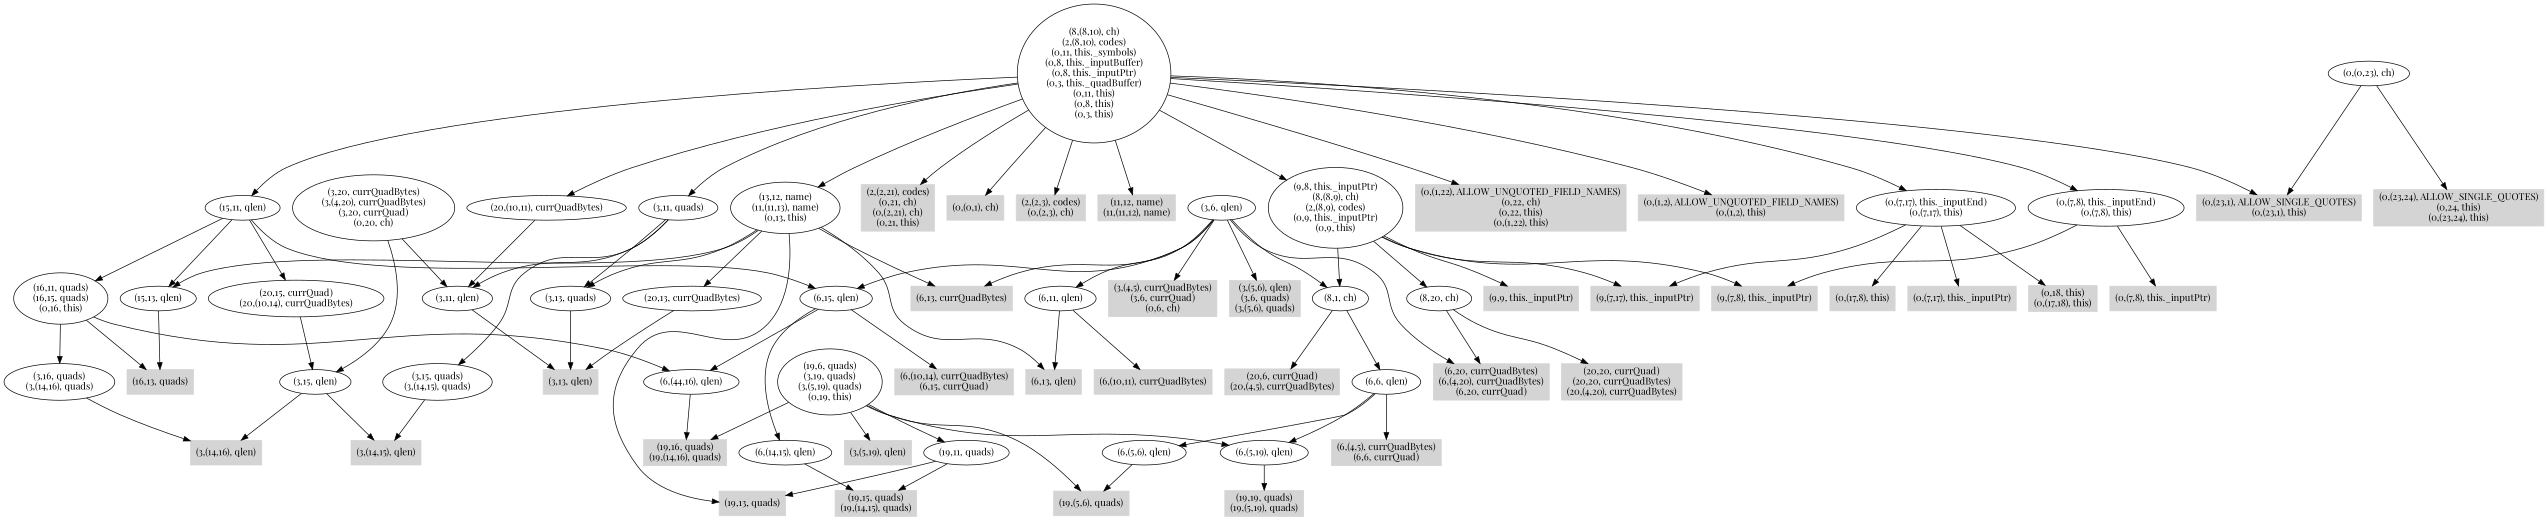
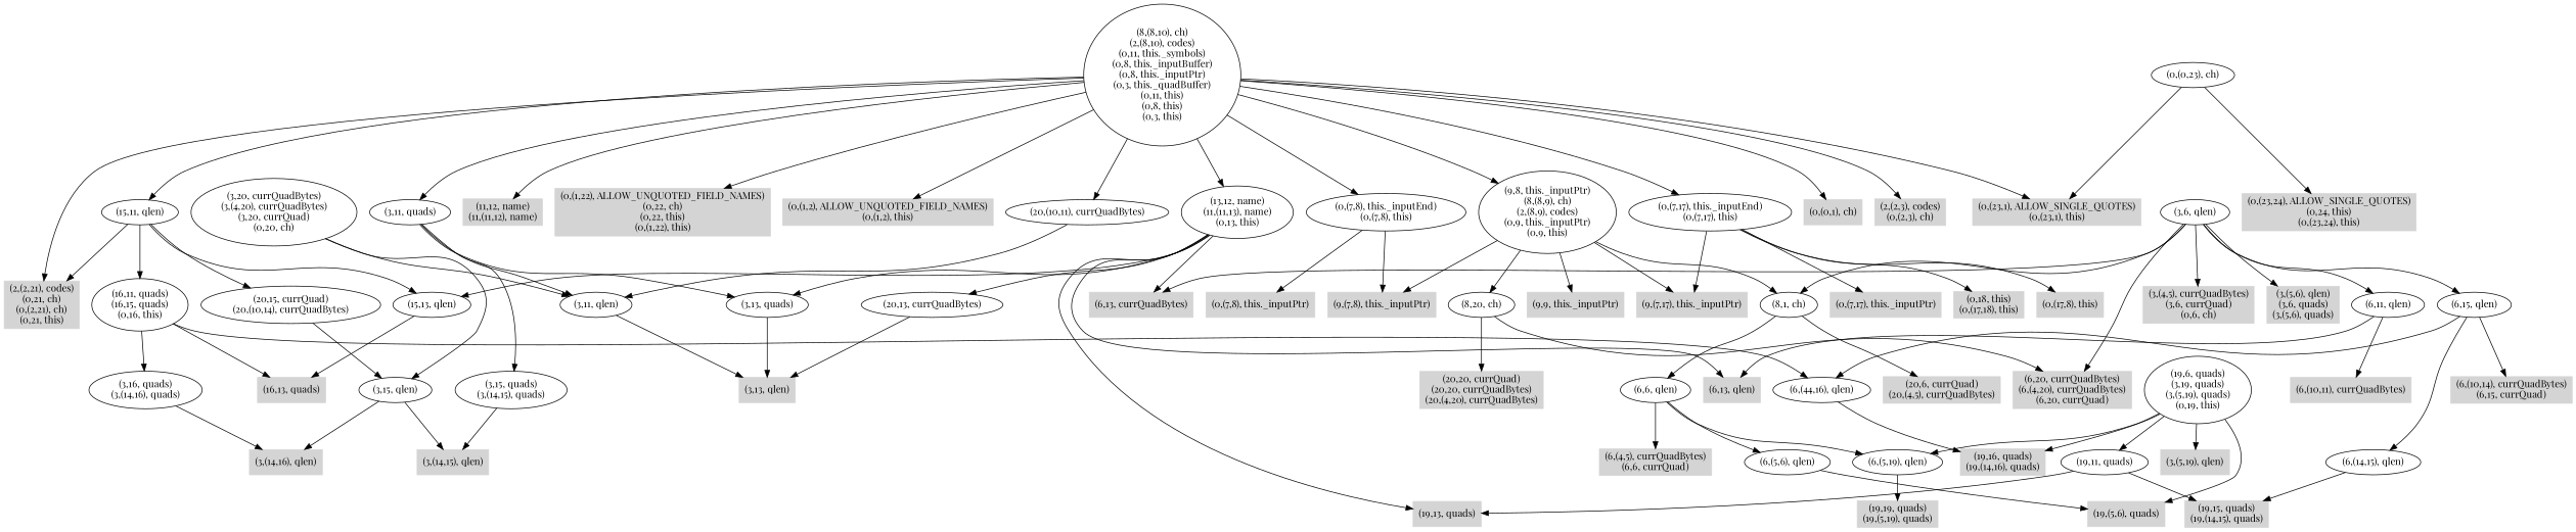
  digraph {
    fontname="Playfair Display"
    node [color=".0 .0 .83" fontname="Playfair Display" shape=box style=filled]
    edge [fontname="Playfair Display"]
    n1 [label="(0,(1,22), ALLOW_UNQUOTED_FIELD_NAMES)\n(0,22, ch)\n(0,22, this)\n(0,(1,22), this)"]
    n2 [label="(0,(1,2), ALLOW_UNQUOTED_FIELD_NAMES)\n(0,(1,2), this)"]
    n3 [label="(0,18, this)\n(0,(17,18), this)"]
    n4 [label="(0,(17,8), this)"]
    n5 [label="(0,(7,17), this._inputPtr)"]
    n6 [label="(9,(7,17), this._inputPtr)"]
    n7 [label="(0,(7,17), this._inputEnd)\n(0,(7,17), this)" color="" shape="" style=""]
    n8 [label="(0,(7,8), this._inputPtr)"]
    n9 [label="(9,(7,8), this._inputPtr)"]
    n10 [label="(0,(7,8), this._inputEnd)\n(0,(7,8), this)" color="" shape="" style=""]
    n11 [label="(20,20, currQuad)\n(20,20, currQuadBytes)\n(20,(4,20), currQuadBytes)"]
    n12 [label="(20,6, currQuad)\n(20,(4,5), currQuadBytes)"]
    n13 [label="(19,19, quads)\n(19,(5,19), quads)"]
    n14 [label="(19,(5,6), quads)"]
    n15 [label="(6,(5,19), qlen)" color="" shape="" style=""]
    n16 [label="(6,(5,6), qlen)" color="" shape="" style=""]
    n17 [label="(6,(4,5), currQuadBytes)\n(6,6, currQuad)"]
    n18 [label="(6,6, qlen)" color="" shape="" style=""]
    n19 [label="(6,20, currQuadBytes)\n(6,(4,20), currQuadBytes)\n(6,20, currQuad)"]
    n20 [label="(8,1, ch)" color="" shape="" style=""]
    n21 [label="(8,20, ch)" color="" shape="" style=""]
    n22 [label="(9,9, this._inputPtr)"]
    n23 [label="(9,8, this._inputPtr)\n(8,(8,9), ch)\n(2,(8,9), codes)\n(0,9, this._inputPtr)\n(0,9, this)" color="" shape="" style=""]
    n24 [label="(3,13, qlen)"]
    n25 [label="(3,13, quads)" color="" shape="" style=""]
    n26 [label="(20,13, currQuadBytes)" color="" shape="" style=""]
    n27 [label="(19,13, quads)"]
    n28 [label="(6,13, qlen)"]
    n29 [label="(6,13, currQuadBytes)"]
    n30 [label="(16,13, quads)"]
    n31 [label="(15,13, qlen)" color="" shape="" style=""]
    n32 [label="(13,12, name)\n(11,(11,13), name)\n(0,13, this)" color="" shape="" style=""]
    n33 [label="(3,(14,16), qlen)"]
    n34 [label="(3,16, quads)\n(3,(14,16), quads)" color="" shape="" style=""]
    n35 [label="(19,16, quads)\n(19,(14,16), quads)"]
    n36 [label="(6,(44,16), qlen)" color="" shape="" style=""]
    n37 [label="(16,11, quads)\n(16,15, quads)\n(0,16, this)" color="" shape="" style=""]
    n38 [label="(3,(5,19), qlen)"]
    n39 [label="(19,15, quads)\n(19,(14,15), quads)"]
    n40 [label="(19,11, quads)" color="" shape="" style=""]
    n41 [label="(19,6, quads)\n(3,19, quads)\n(3,(5,19), quads)\n(0,19, this)" color="" shape="" style=""]
    n42 [label="(2,(2,21), codes)\n(0,21, ch)\n(0,(2,21), ch)\n(0,21, this)"]
    n43 [label="(0,(23,1), ALLOW_SINGLE_QUOTES)\n(0,(23,1), this)"]
    n44 [label="(0,(0,1), ch)"]
    n45 [label="(2,(2,3), codes)\n(0,(2,3), ch)"]
    n46 [label="(3,(4,5), currQuadBytes)\n(3,6, currQuad)\n(0,6, ch)"]
    n47 [label="(3,11, qlen)" color="" shape="" style=""]
    n48 [label="(3,(14,15), qlen)"]
    n49 [label="(3,15, qlen)" color="" shape="" style=""]
    n50 [label="(3,20, currQuadBytes)\n(3,(4,20), currQuadBytes)\n(3,20, currQuad)\n(0,20, ch)" color="" shape="" style=""]
    n51 [label="(3,(5,6), qlen)\n(3,6, quads)\n(3,(5,6), quads)"]
    n52 [label="(3,15, quads)\n(3,(14,15), quads)" color="" shape="" style=""]
    n53 [label="(3,11, quads)" color="" shape="" style=""]
    n54 [label="(6,(10,11), currQuadBytes)"]
    n55 [label="(6,11, qlen)" color="" shape="" style=""]
    n56 [label="(6,(14,15), qlen)" color="" shape="" style=""]
    n57 [label="(6,(10,14), currQuadBytes)\n(6,15, currQuad)"]
    n58 [label="(6,15, qlen)" color="" shape="" style=""]
    n59 [label="(3,6, qlen)" color="" shape="" style=""]
    n60 [label="(20,15, currQuad)\n(20,(10,14), currQuadBytes)" color="" shape="" style=""]
    n61 [label="(20,(10,11), currQuadBytes)" color="" shape="" style=""]
    n62 [label="(15,11, qlen)" color="" shape="" style=""]
    n63 [label="(11,12, name)\n(11,(11,12), name)"]
    n64 [label="(8,(8,10), ch)\n(2,(8,10), codes)\n(0,11, this._symbols)\n(0,8, this._inputBuffer)\n(0,8, this._inputPtr)\n(0,3, this._quadBuffer)\n(0,11, this)\n(0,8, this)\n(0,3, this)" color="" shape="" style=""]
    n65 [label="(0,(23,24), ALLOW_SINGLE_QUOTES)\n(0,24, this)\n(0,(23,24), this)"]
    n66 [label="(0,(0,23), ch)" color="" shape="" style=""]
    n7 -> n3
    n7 -> n4
    n7 -> n5
    n7 -> n6
    n10 -> n8
    n10 -> n9
    n15 -> n13
    n16 -> n14
    n18 -> n15
    n18 -> n16
    n18 -> n17
    n20 -> n12
    n20 -> n18
    n21 -> n11
    n21 -> n19
    n23 -> n6
    n23 -> n9
    n23 -> n20
    n23 -> n21
    n23 -> n22
    n25 -> n24
    n26 -> n24
    n31 -> n30
    n32 -> n25
    n32 -> n26
    n32 -> n27
    n32 -> n28
    n32 -> n29
    n32 -> n31
    n34 -> n33
    n36 -> n35
    n37 -> n30
    n37 -> n34
    n37 -> n36
    n40 -> n27
    n40 -> n39
    n41 -> n14
    n41 -> n15
    n41 -> n35
    n41 -> n38
    n41 -> n40
    n47 -> n24
    n49 -> n33
    n49 -> n48
    n50 -> n47
    n50 -> n49
    n52 -> n48
    n53 -> n25
    n53 -> n47
    n53 -> n52
    n55 -> n28
    n55 -> n54
    n56 -> n39
    n58 -> n36
    n58 -> n56
    n58 -> n57
    n59 -> n19
    n59 -> n20
    n59 -> n29
    n59 -> n46
    n59 -> n51
    n59 -> n55
    n59 -> n58
    n60 -> n49
    n61 -> n47
    n62 -> n31
    n62 -> n37
-   n62 -> n58
+   n62 -> n42
    n62 -> n60
    n64 -> n1
    n64 -> n2
    n64 -> n7
    n64 -> n10
    n64 -> n23
    n64 -> n32
    n64 -> n42
    n64 -> n43
    n64 -> n44
    n64 -> n45
    n64 -> n53
    n64 -> n61
    n64 -> n62
    n64 -> n63
    n66 -> n43
    n66 -> n65
  }
